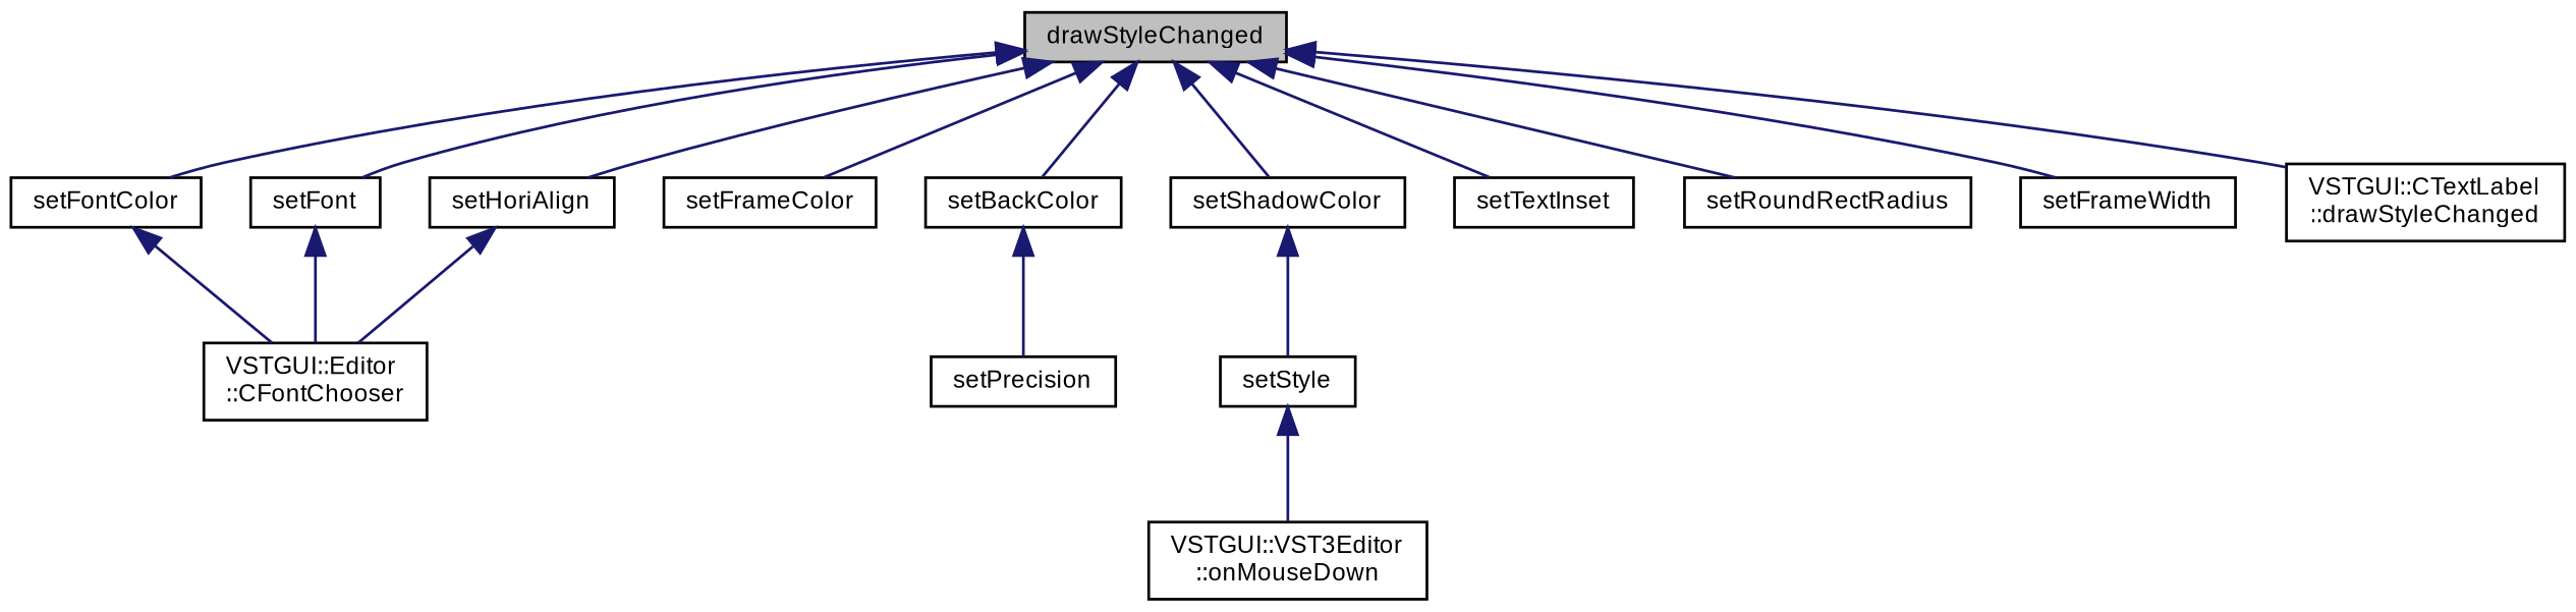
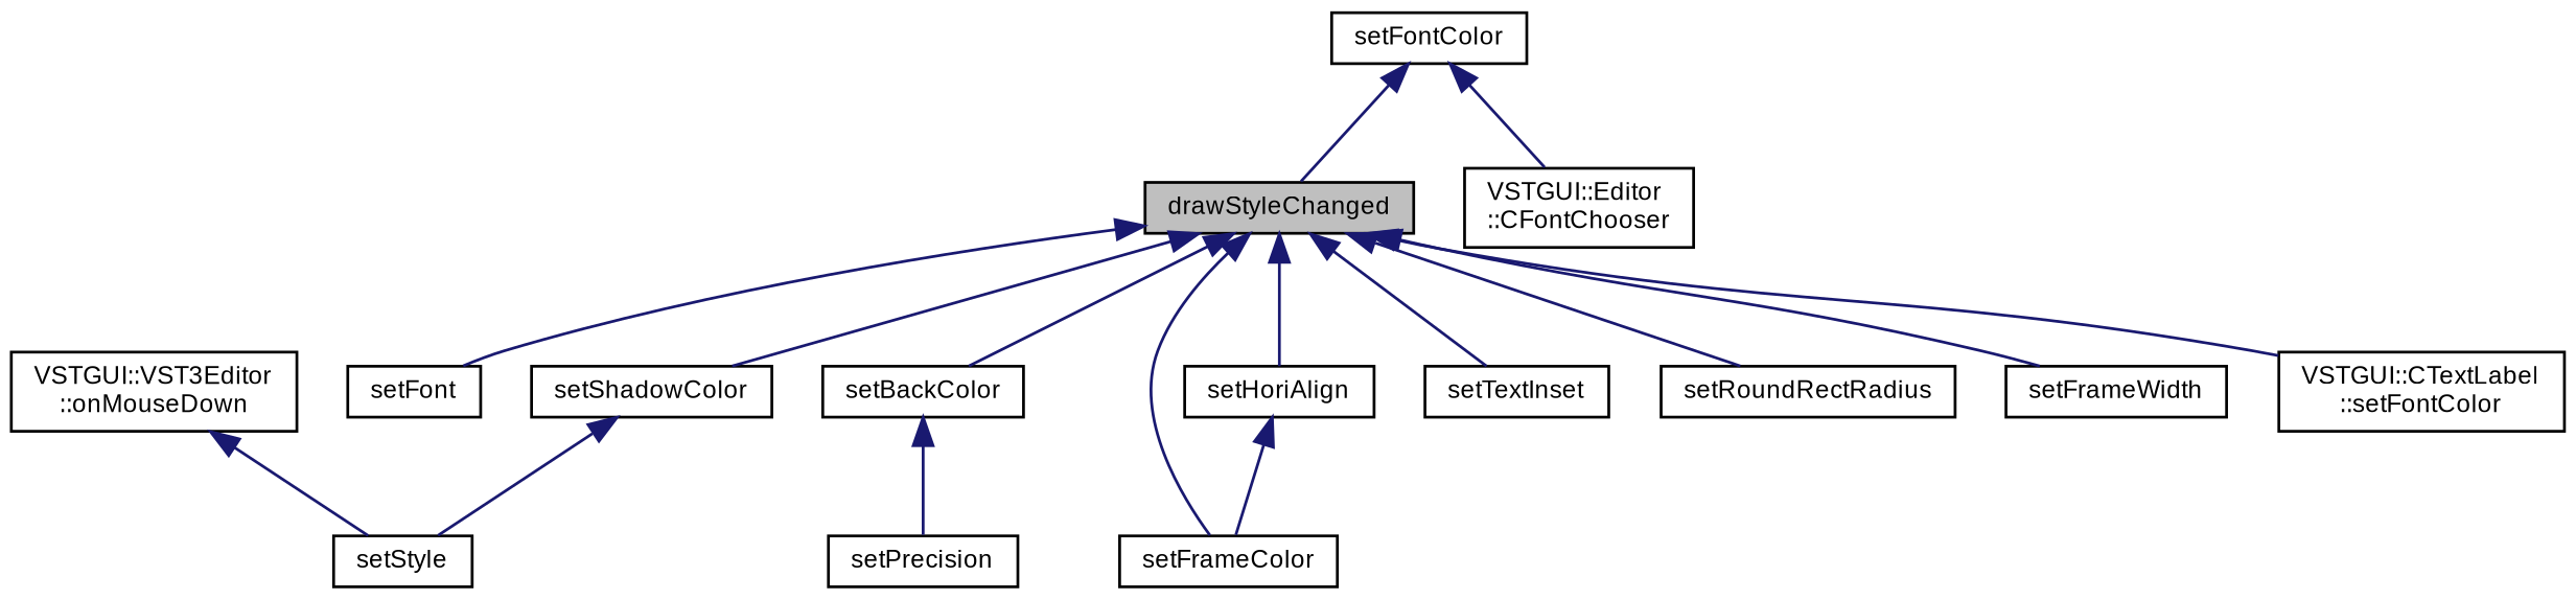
  digraph {
    rankdir=TB
    node [color=black fontname=Arial fontsize=9 shape=record]
    edge [color=midnightblue dir=back fontname=Arial fontsize=9 labelfontname=Arial labelfontsize=9 style=solid]
    n1 [fillcolor=grey75 fontcolor=black height=0.2 label=drawStyleChanged style=filled width=0.4]
    n2 [height=0.2 label=setFont width=0.4]
    n3 [height=0.2 label=setFontColor width=0.4]
    n4 [height=0.2 label=setBackColor width=0.4]
    n5 [height=0.2 label=setFrameColor width=0.4]
    n6 [height=0.2 label=setShadowColor width=0.4]
    n7 [height=0.2 label=setHoriAlign width=0.4]
    n8 [height=0.2 label=setTextInset width=0.4]
    n9 [height=0.2 label=setRoundRectRadius width=0.4]
    n10 [height=0.2 label=setFrameWidth width=0.4]
-   n11 [height=0.2 label="VSTGUI::CTextLabel\l::drawStyleChanged" width=0.4]
+   n11 [height=0.2 label="VSTGUI::CTextLabel\l::setFontColor" width=0.4]
    n12 [height=0.2 label=setStyle width=0.4]
    n13 [height=0.2 label="VSTGUI::VST3Editor\l::onMouseDown" width=0.4]
    n14 [height=0.2 label=setPrecision width=0.4]
    n15 [height=0.2 label="VSTGUI::Editor\l::CFontChooser" width=0.4]
    n1 -> n2
-   n1 -> n3
+   n3 -> n1
    n1 -> n4
    n1 -> n5
    n1 -> n6
    n1 -> n7
    n1 -> n8
    n1 -> n9
    n1 -> n10
    n1 -> n11
-   n2 -> n15
    n3 -> n15
    n4 -> n14
    n6 -> n12
-   n7 -> n15
-   n12 -> n13
+   n7 -> n5
+   n13 -> n12
  }
